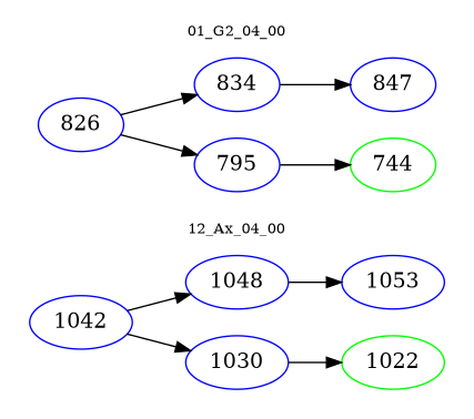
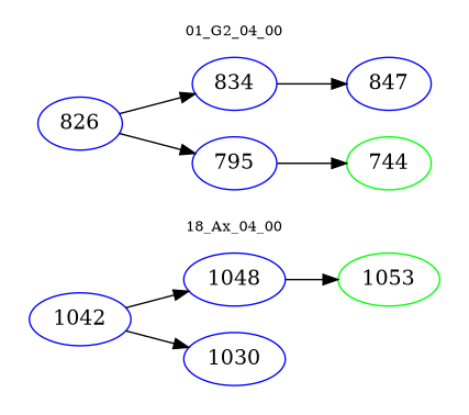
  digraph {
    rankdir=LR
    node [color=blue]
    edge [color=black]
    n1 [label=1042]
    n2 [label=1030]
    n3 [label=1048]
-   n4 [color=green label=1022]
-   n5 [label=1053]
+   n5 [color=green label=1053]
    n6 [label=826]
    n7 [label=795]
    n8 [label=834]
    n9 [color=green label=744]
    n10 [label=847]
    subgraph cluster_1 {
      color=white
      fontsize=10
-     label="12_Ax_04_00"
+     label="18_Ax_04_00"
      n1
      n2
      n3
-     n4
      n5
    }
    subgraph cluster_2 {
      color=white
      fontsize=10
      label="01_G2_04_00"
      n6
      n7
      n8
      n9
      n10
    }
    n1 -> n2
    n1 -> n3
-   n2 -> n4
    n3 -> n5
    n6 -> n7
    n6 -> n8
    n7 -> n9
    n8 -> n10
  }
